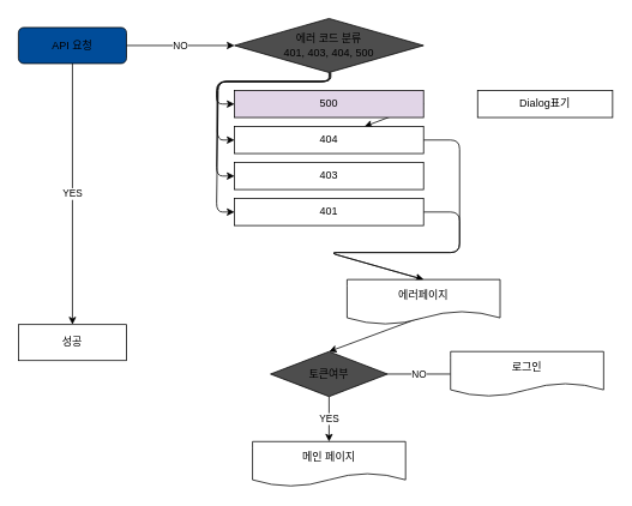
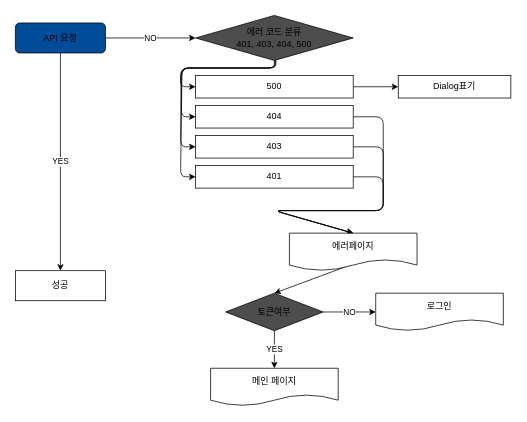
  <mxCell id="0" />
  <mxCell id="1" parent="0" />
  <mxCell id="2" value="YES" style="edgeStyle=none;html=1;exitX=0.5;exitY=1;exitDx=0;exitDy=0;entryX=0.5;entryY=0;entryDx=0;entryDy=0;" parent="1" target="4" edge="1"><mxGeometry relative="1" as="geometry"><mxPoint x="80" y="70" as="sourcePoint" /></mxGeometry></mxCell>
  <mxCell id="3" value="NO" style="edgeStyle=none;html=1;exitX=1;exitY=0.5;exitDx=0;exitDy=0;entryX=0;entryY=0.5;entryDx=0;entryDy=0;" parent="1" target="6" edge="1"><mxGeometry relative="1" as="geometry"><mxPoint x="140" y="50" as="sourcePoint" /></mxGeometry></mxCell>
  <mxCell id="4" value="성공" style="rounded=0;whiteSpace=wrap;html=1;" parent="1" vertex="1"><mxGeometry x="20" y="360" width="120" height="40" as="geometry" /></mxCell>
  <mxCell id="5" style="edgeStyle=none;html=1;exitX=0.5;exitY=1;exitDx=0;exitDy=0;entryX=0;entryY=0.5;entryDx=0;entryDy=0;" parent="1" source="6" target="8" edge="1"><mxGeometry relative="1" as="geometry"><Array as="points"><mxPoint x="365" y="90" /><mxPoint x="240" y="90" /><mxPoint x="240" y="115" /></Array></mxGeometry></mxCell>
  <mxCell id="6" value="에러 코드 분류&lt;br&gt;401, 403, 404, 500" style="rhombus;whiteSpace=wrap;html=1;fillColor=#4D4D4D;" parent="1" vertex="1"><mxGeometry x="260" y="20" width="210" height="60" as="geometry" /></mxCell>
- <mxCell id="7" style="edgeStyle=none;html=1;exitX=1;exitY=0.5;exitDx=0;exitDy=0;" parent="1" source="8" target="10" edge="1"><mxGeometry relative="1" as="geometry" /></mxCell>
- <mxCell id="8" value="500" style="rounded=0;whiteSpace=wrap;html=1;fillColor=#e1d5e7;" parent="1" vertex="1"><mxGeometry x="260" y="100" width="210" height="30" as="geometry" /></mxCell>
+ <mxCell id="7" style="edgeStyle=none;html=1;exitX=1;exitY=0.5;exitDx=0;exitDy=0;entryX=0;entryY=0.5;entryDx=0;entryDy=0;" parent="1" source="8" target="25" edge="1"><mxGeometry relative="1" as="geometry" /></mxCell>
+ <mxCell id="8" value="500" style="rounded=0;whiteSpace=wrap;html=1;" parent="1" vertex="1"><mxGeometry x="260" y="100" width="210" height="30" as="geometry" /></mxCell>
  <mxCell id="9" style="edgeStyle=none;html=1;exitX=1;exitY=0.5;exitDx=0;exitDy=0;entryX=0.5;entryY=0;entryDx=0;entryDy=0;" parent="1" source="10" target="19" edge="1"><mxGeometry relative="1" as="geometry"><Array as="points"><mxPoint x="510" y="155" /><mxPoint x="510" y="280" /><mxPoint x="365" y="280" /></Array></mxGeometry></mxCell>
  <mxCell id="10" value="404" style="rounded=0;whiteSpace=wrap;html=1;" parent="1" vertex="1"><mxGeometry x="260" y="140" width="210" height="30" as="geometry" /></mxCell>
+ <mxCell id="11" style="edgeStyle=none;html=1;exitX=1;exitY=0.5;exitDx=0;exitDy=0;entryX=0.5;entryY=0;entryDx=0;entryDy=0;" parent="1" source="12" target="19" edge="1"><mxGeometry relative="1" as="geometry"><Array as="points"><mxPoint x="510" y="195" /><mxPoint x="510" y="280" /><mxPoint x="365" y="280" /></Array></mxGeometry></mxCell>
  <mxCell id="12" value="403" style="rounded=0;whiteSpace=wrap;html=1;" parent="1" vertex="1"><mxGeometry x="260" y="180" width="210" height="30" as="geometry" /></mxCell>
  <mxCell id="13" style="edgeStyle=none;html=1;exitX=1;exitY=0.5;exitDx=0;exitDy=0;entryX=0.5;entryY=0;entryDx=0;entryDy=0;" parent="1" source="14" target="19" edge="1"><mxGeometry relative="1" as="geometry"><Array as="points"><mxPoint x="510" y="235" /><mxPoint x="510" y="280" /><mxPoint x="365" y="280" /></Array></mxGeometry></mxCell>
  <mxCell id="14" value="401" style="rounded=0;whiteSpace=wrap;html=1;" parent="1" vertex="1"><mxGeometry x="260" y="220" width="210" height="30" as="geometry" /></mxCell>
  <mxCell id="15" style="edgeStyle=none;html=1;exitX=0.5;exitY=1;exitDx=0;exitDy=0;entryX=0;entryY=0.5;entryDx=0;entryDy=0;" parent="1" target="10" edge="1"><mxGeometry relative="1" as="geometry"><mxPoint x="366" y="80" as="sourcePoint" /><mxPoint x="261" y="115" as="targetPoint" /><Array as="points"><mxPoint x="366" y="90" /><mxPoint x="241" y="90" /><mxPoint x="241" y="155" /></Array></mxGeometry></mxCell>
  <mxCell id="16" style="edgeStyle=none;html=1;exitX=0.5;exitY=1;exitDx=0;exitDy=0;entryX=0;entryY=0.5;entryDx=0;entryDy=0;" parent="1" target="12" edge="1"><mxGeometry relative="1" as="geometry"><mxPoint x="366" y="80" as="sourcePoint" /><mxPoint x="260" y="155" as="targetPoint" /><Array as="points"><mxPoint x="366" y="90" /><mxPoint x="241" y="90" /><mxPoint x="240" y="195" /></Array></mxGeometry></mxCell>
  <mxCell id="17" style="edgeStyle=none;html=1;exitX=0.5;exitY=1;exitDx=0;exitDy=0;entryX=0;entryY=0.5;entryDx=0;entryDy=0;" parent="1" target="14" edge="1"><mxGeometry relative="1" as="geometry"><mxPoint x="367" y="80" as="sourcePoint" /><mxPoint x="261" y="195" as="targetPoint" /><Array as="points"><mxPoint x="367" y="90" /><mxPoint x="242" y="90" /><mxPoint x="240" y="235" /></Array></mxGeometry></mxCell>
  <mxCell id="18" style="edgeStyle=none;html=1;exitX=0.499;exitY=0.82;exitDx=0;exitDy=0;entryX=0.5;entryY=0;entryDx=0;entryDy=0;exitPerimeter=0;" parent="1" source="19" target="22" edge="1"><mxGeometry relative="1" as="geometry" /></mxCell>
  <mxCell id="19" value="에러페이지" style="shape=document;whiteSpace=wrap;html=1;boundedLbl=1;" parent="1" vertex="1"><mxGeometry x="385" y="310" width="170" height="50" as="geometry" /></mxCell>
  <mxCell id="20" value="YES" style="edgeStyle=none;html=1;exitX=0.5;exitY=1;exitDx=0;exitDy=0;entryX=0.5;entryY=0;entryDx=0;entryDy=0;" parent="1" source="22" target="23" edge="1"><mxGeometry relative="1" as="geometry" /></mxCell>
- <mxCell id="21" value="NO" style="edgeStyle=none;html=1;exitX=1;exitY=0.5;exitDx=0;exitDy=0;entryX=0;entryY=0.5;entryDx=0;entryDy=0;endArrow=none;" parent="1" source="22" target="24" edge="1"><mxGeometry relative="1" as="geometry" /></mxCell>
+ <mxCell id="21" value="NO" style="edgeStyle=none;html=1;exitX=1;exitY=0.5;exitDx=0;exitDy=0;entryX=0;entryY=0.5;entryDx=0;entryDy=0;" parent="1" source="22" target="24" edge="1"><mxGeometry relative="1" as="geometry" /></mxCell>
  <mxCell id="22" value="토큰여부" style="rhombus;whiteSpace=wrap;html=1;fillColor=#4D4D4D;" parent="1" vertex="1"><mxGeometry x="300" y="390" width="130" height="50" as="geometry" /></mxCell>
  <mxCell id="23" value="메인 페이지" style="shape=document;whiteSpace=wrap;html=1;boundedLbl=1;" parent="1" vertex="1"><mxGeometry x="280" y="490" width="170" height="50" as="geometry" /></mxCell>
  <mxCell id="24" value="로그인" style="shape=document;whiteSpace=wrap;html=1;boundedLbl=1;" parent="1" vertex="1"><mxGeometry x="500" y="390" width="170" height="50" as="geometry" /></mxCell>
  <mxCell id="25" value="Dialog표기" style="rounded=0;whiteSpace=wrap;html=1;" parent="1" vertex="1"><mxGeometry x="530" y="100" width="150" height="30" as="geometry" /></mxCell>
  <mxCell id="26" value="API 요청" style="rounded=1;whiteSpace=wrap;html=1;fillColor=#004C99;" parent="1" vertex="1"><mxGeometry x="20" y="30" width="120" height="40" as="geometry" /></mxCell>
